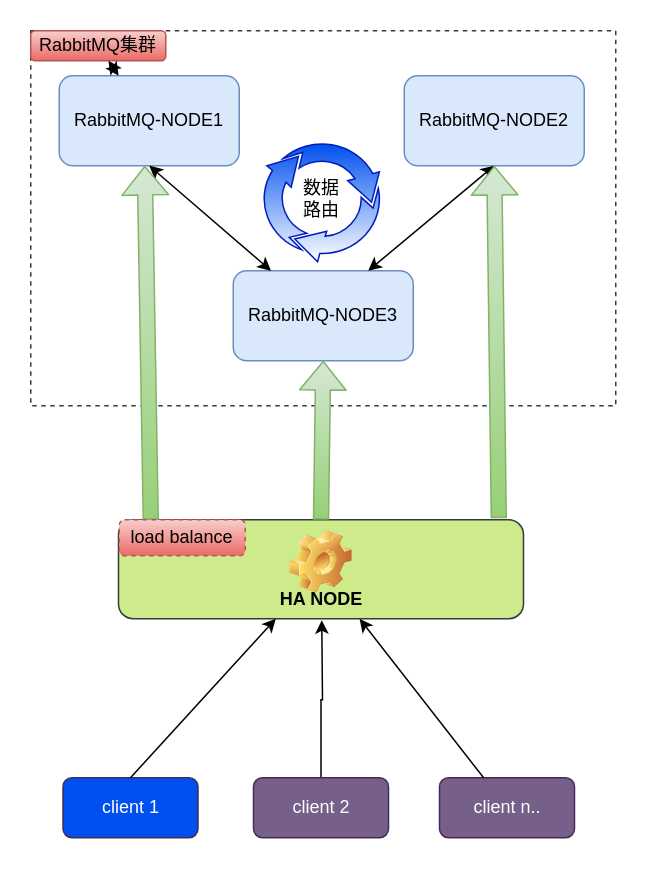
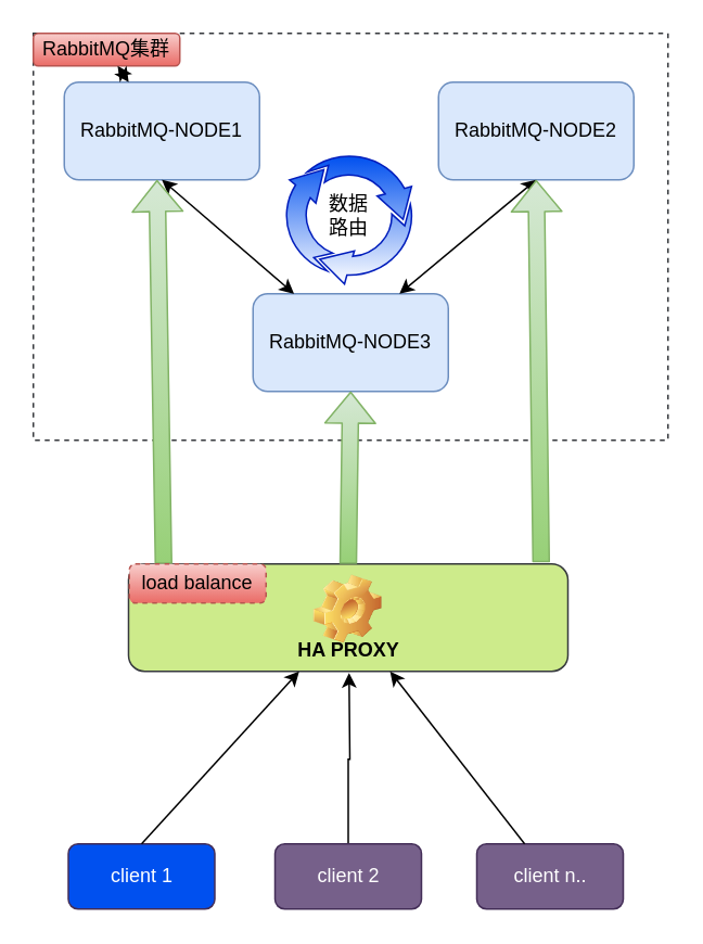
  <mxCell id="0" />
  <mxCell id="1" parent="0" />
  <mxCell id="2" value="" style="group;dashed=1;fillColor=none;strokeColor=#36393d;" parent="1" vertex="1" connectable="0"><mxGeometry x="20" y="20" width="390" height="250" as="geometry" /></mxCell>
  <mxCell id="3" value="" style="group;" parent="2" vertex="1" connectable="0"><mxGeometry width="390.0" height="250" as="geometry" /></mxCell>
  <mxCell id="4" value="RabbitMQ集群" style="rounded=1;whiteSpace=wrap;html=1;gradientColor=#ea6b66;fillColor=#f8cecc;strokeColor=#b85450;" parent="2" vertex="1"><mxGeometry width="90" height="20" as="geometry" /></mxCell>
  <mxCell id="5" value="" style="shadow=0;html=1;labelPosition=center;verticalLabelPosition=bottom;verticalAlign=top;align=center;shape=mxgraph.mscae.general.continuous_cycle;fillColor=#0050ef;pointerEvents=1;strokeColor=#001DBC;fontColor=#ffffff;gradientColor=#ffffff;" parent="2" vertex="1"><mxGeometry x="154" y="74" width="80" height="80" as="geometry" /></mxCell>
  <mxCell id="6" value="数据&lt;br&gt;路由" style="text;html=1;strokeColor=none;fillColor=none;align=center;verticalAlign=middle;whiteSpace=wrap;rounded=0;" parent="2" vertex="1"><mxGeometry x="174" y="102" width="40" height="20" as="geometry" /></mxCell>
  <mxCell id="7" value="RabbitMQ-NODE1" style="rounded=1;whiteSpace=wrap;html=1;fillColor=#dae8fc;strokeColor=#6c8ebf;" parent="1" vertex="1"><mxGeometry x="39" y="50" width="120" height="60" as="geometry" /></mxCell>
  <mxCell id="8" value="&lt;span&gt;RabbitMQ-NODE2&lt;/span&gt;" style="rounded=1;whiteSpace=wrap;html=1;fillColor=#dae8fc;strokeColor=#6c8ebf;" parent="1" vertex="1"><mxGeometry x="269" y="50" width="120" height="60" as="geometry" /></mxCell>
  <mxCell id="9" value="&lt;span&gt;RabbitMQ-NODE3&lt;/span&gt;" style="rounded=1;whiteSpace=wrap;html=1;fillColor=#dae8fc;strokeColor=#6c8ebf;" parent="1" vertex="1"><mxGeometry x="155" y="180" width="120" height="60" as="geometry" /></mxCell>
  <mxCell id="10" value="" style="endArrow=classic;startArrow=classic;html=1;entryX=0.5;entryY=1;entryDx=0;entryDy=0;" parent="1" source="9" target="7" edge="1"><mxGeometry width="50" height="50" relative="1" as="geometry"><mxPoint x="38" y="170" as="sourcePoint" /><mxPoint x="88" y="120" as="targetPoint" /></mxGeometry></mxCell>
  <mxCell id="11" value="" style="endArrow=classic;startArrow=classic;html=1;exitX=0.75;exitY=0;exitDx=0;exitDy=0;entryX=0.5;entryY=1;entryDx=0;entryDy=0;" parent="1" source="9" target="8" edge="1"><mxGeometry width="50" height="50" relative="1" as="geometry"><mxPoint x="318" y="160" as="sourcePoint" /><mxPoint x="368" y="110" as="targetPoint" /></mxGeometry></mxCell>
  <mxCell id="12" value="" style="endArrow=classic;startArrow=classic;html=1;" parent="1" source="7" target="4" edge="1"><mxGeometry width="50" height="50" relative="1" as="geometry"><mxPoint x="199" y="90" as="sourcePoint" /><mxPoint x="249" y="40" as="targetPoint" /></mxGeometry></mxCell>
- <mxCell id="13" value="HA NODE&lt;br&gt;" style="label;whiteSpace=wrap;html=1;align=center;verticalAlign=bottom;spacingLeft=0;spacingBottom=4;imageAlign=center;imageVerticalAlign=top;image=img/clipart/Gear_128x128.png;fillColor=#cdeb8b;strokeColor=#36393d;" parent="1" vertex="1"><mxGeometry x="78.5" y="346" width="270" height="66" as="geometry" /></mxCell>
+ <mxCell id="13" value="HA PROXY&lt;br&gt;" style="label;whiteSpace=wrap;html=1;align=center;verticalAlign=bottom;spacingLeft=0;spacingBottom=4;imageAlign=center;imageVerticalAlign=top;image=img/clipart/Gear_128x128.png;fillColor=#cdeb8b;strokeColor=#36393d;" parent="1" vertex="1"><mxGeometry x="78.5" y="346" width="270" height="66" as="geometry" /></mxCell>
  <mxCell id="14" value="" style="shape=flexArrow;endArrow=classic;html=1;entryX=0.5;entryY=1;entryDx=0;entryDy=0;exitX=0.5;exitY=0;exitDx=0;exitDy=0;fillColor=#d5e8d4;strokeColor=#82b366;gradientColor=#97d077;" parent="1" source="13" target="9" edge="1"><mxGeometry width="50" height="50" relative="1" as="geometry"><mxPoint x="177" y="340" as="sourcePoint" /><mxPoint x="227" y="290" as="targetPoint" /></mxGeometry></mxCell>
  <mxCell id="15" value="" style="shape=flexArrow;endArrow=classic;html=1;entryX=0.5;entryY=1;entryDx=0;entryDy=0;fillColor=#d5e8d4;strokeColor=#82b366;gradientColor=#97d077;exitX=0.25;exitY=0;exitDx=0;exitDy=0;" parent="1" source="23" edge="1"><mxGeometry width="50" height="50" relative="1" as="geometry"><mxPoint x="96" y="350" as="sourcePoint" /><mxPoint x="96" y="110" as="targetPoint" /></mxGeometry></mxCell>
  <mxCell id="16" value="" style="shape=flexArrow;endArrow=classic;html=1;entryX=0.5;entryY=1;entryDx=0;entryDy=0;fillColor=#d5e8d4;strokeColor=#82b366;gradientColor=#97d077;exitX=0.939;exitY=-0.015;exitDx=0;exitDy=0;exitPerimeter=0;" parent="1" source="13" target="8" edge="1"><mxGeometry width="50" height="50" relative="1" as="geometry"><mxPoint x="328" y="340" as="sourcePoint" /><mxPoint x="357" y="110" as="targetPoint" /></mxGeometry></mxCell>
  <mxCell id="17" value="client 1" style="rounded=1;whiteSpace=wrap;html=1;strokeColor=#432D57;fillColor=#0050ef;fontColor=#ffffff;" parent="1" vertex="1"><mxGeometry x="41.5" y="518" width="90" height="40" as="geometry" /></mxCell>
  <mxCell id="18" value="" style="edgeStyle=orthogonalEdgeStyle;rounded=0;orthogonalLoop=1;jettySize=auto;html=1;entryX=0.484;entryY=0.986;entryDx=0;entryDy=0;entryPerimeter=0;" parent="1" source="19" edge="1"><mxGeometry relative="1" as="geometry"><mxPoint x="214" y="413" as="targetPoint" /></mxGeometry></mxCell>
  <mxCell id="19" value="client 2" style="rounded=1;whiteSpace=wrap;html=1;strokeColor=#432D57;fillColor=#76608a;fontColor=#ffffff;" parent="1" vertex="1"><mxGeometry x="168.5" y="518" width="90" height="40" as="geometry" /></mxCell>
  <mxCell id="20" value="client n.." style="rounded=1;whiteSpace=wrap;html=1;strokeColor=#432D57;fillColor=#76608a;fontColor=#ffffff;" parent="1" vertex="1"><mxGeometry x="292.5" y="518" width="90" height="40" as="geometry" /></mxCell>
  <mxCell id="21" value="" style="endArrow=classic;html=1;exitX=0.5;exitY=0;exitDx=0;exitDy=0;" parent="1" source="17" target="13" edge="1"><mxGeometry width="50" height="50" relative="1" as="geometry"><mxPoint x="52" y="460" as="sourcePoint" /><mxPoint x="102" y="410" as="targetPoint" /></mxGeometry></mxCell>
  <mxCell id="22" value="" style="endArrow=classic;html=1;" parent="1" source="20" target="13" edge="1"><mxGeometry width="50" height="50" relative="1" as="geometry"><mxPoint x="272" y="480" as="sourcePoint" /><mxPoint x="322" y="430" as="targetPoint" /></mxGeometry></mxCell>
  <mxCell id="23" value="load balance" style="rounded=1;whiteSpace=wrap;html=1;strokeColor=#b85450;dashed=1;gradientColor=#ea6b66;fillColor=#f8cecc;" parent="1" vertex="1"><mxGeometry x="79" y="346" width="84" height="24" as="geometry" /></mxCell>
